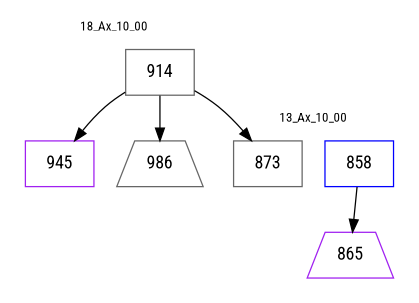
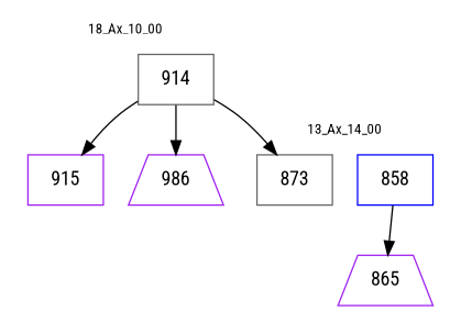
  digraph {
    fontname="Roboto Condensed"
    node [color=purple fontname="Roboto Condensed" shape=box]
    edge [color=black fontname="Roboto Condensed"]
    n1 [color=blue label=858]
    n2 [color=gray40 label=873]
    n3 [label=865 shape=trapezium]
    n4 [color=gray40 label=914]
-   n5 [label=945]
-   n6 [color=gray40 label=986 shape=trapezium]
+   n5 [label=915]
+   n6 [label=986 shape=trapezium]
    subgraph cluster_1 {
      color=white
      fontsize=10
-     label="13_Ax_10_00"
+     label="13_Ax_14_00"
      n1
      n2
      n3
    }
    subgraph cluster_2 {
      color=white
      fontsize=10
      label="18_Ax_10_00"
      n4
      n5
      n6
    }
    n1 -> n3
    n4 -> n2
    n4 -> n5
    n4 -> n6
  }
